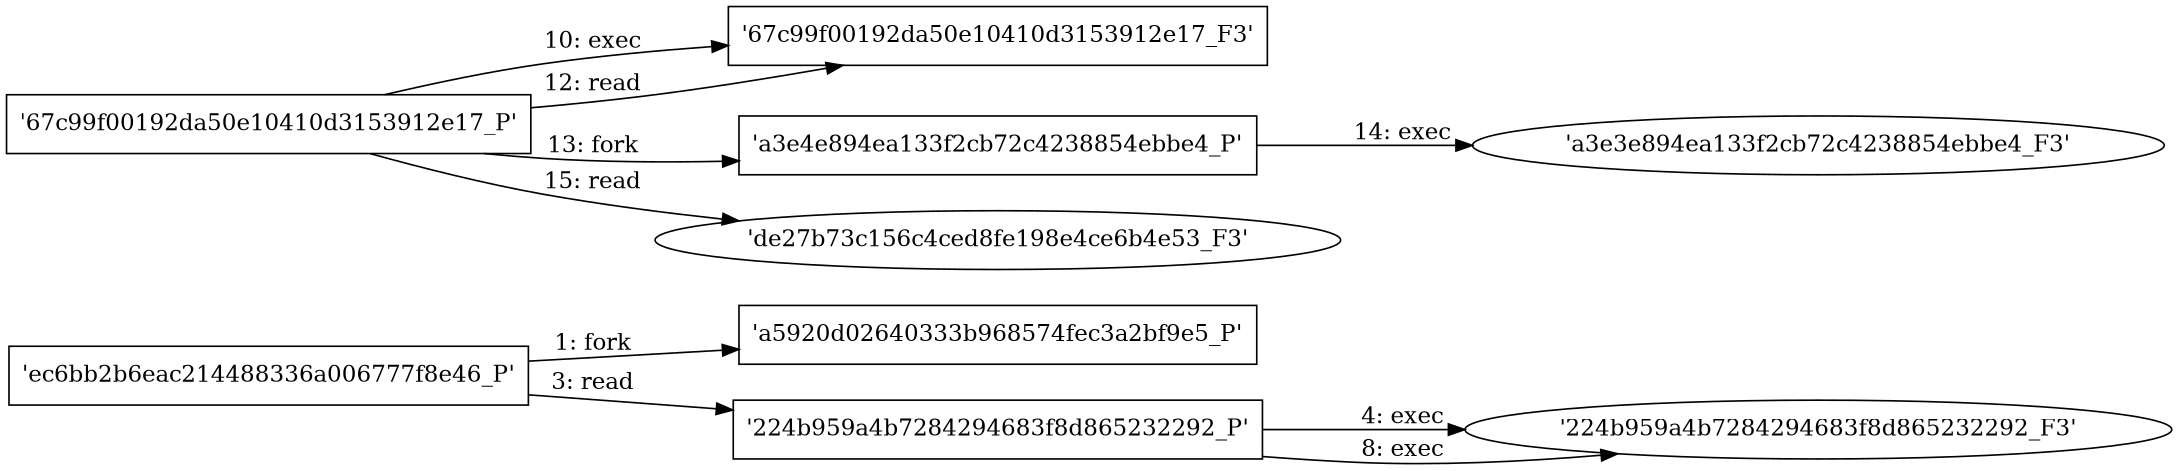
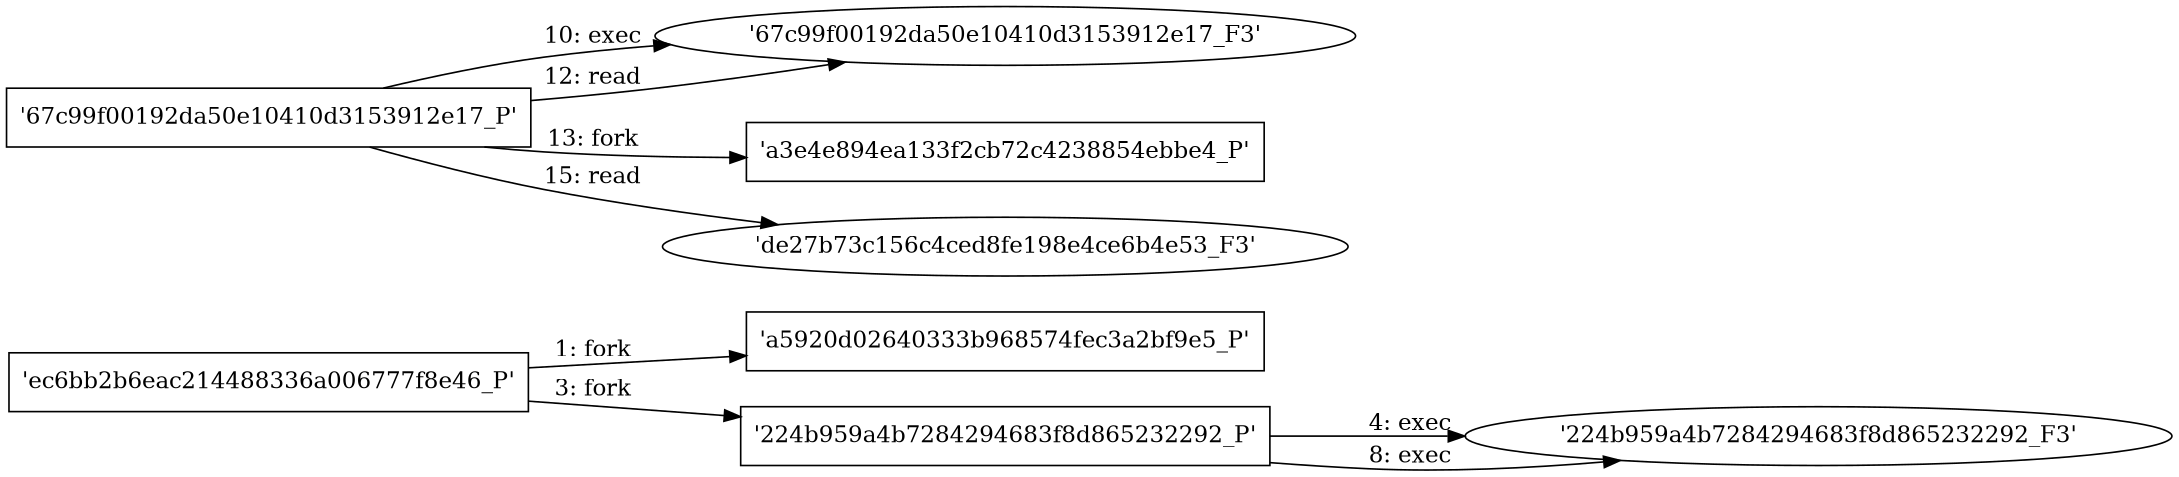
  digraph {
    engine=neato
    fixedsize=false
    fontsize=10
    nodesep=0.3
    rankdir=LR
    ranksep=0
    splines=true
    node [node_type=Process shape=box]
    "'ec6bb2b6eac214488336a006777f8e46_P'"
    "'a5920d02640333b968574fec3a2bf9e5_P'"
    "'224b959a4b7284294683f8d865232292_P'"
    "'224b959a4b7284294683f8d865232292_F3'" [node_type=File shape=ellipse]
-   "'67c99f00192da50e10410d3153912e17_F3'" [node_type=file]
+   "'67c99f00192da50e10410d3153912e17_F3'" [node_type=file shape=ellipse]
    "'67c99f00192da50e10410d3153912e17_P'"
    n7 [label="'a3e4e894ea133f2cb72c4238854ebbe4_P'"]
    "'de27b73c156c4ced8fe198e4ce6b4e53_F3'" [node_type=file shape=ellipse]
-   "'a3e3e894ea133f2cb72c4238854ebbe4_F3'" [node_type=File shape=ellipse]
    "'ec6bb2b6eac214488336a006777f8e46_P'" -> "'a5920d02640333b968574fec3a2bf9e5_P'" [label="1: fork"]
-   "'ec6bb2b6eac214488336a006777f8e46_P'" -> "'224b959a4b7284294683f8d865232292_P'" [label="3: read"]
+   "'ec6bb2b6eac214488336a006777f8e46_P'" -> "'224b959a4b7284294683f8d865232292_P'" [label="3: fork"]
    "'224b959a4b7284294683f8d865232292_P'" -> "'224b959a4b7284294683f8d865232292_F3'" [label="4: exec"]
    "'224b959a4b7284294683f8d865232292_P'" -> "'224b959a4b7284294683f8d865232292_F3'" [label="8: exec"]
    "'67c99f00192da50e10410d3153912e17_P'" -> "'67c99f00192da50e10410d3153912e17_F3'" [label="10: exec"]
    "'67c99f00192da50e10410d3153912e17_P'" -> "'67c99f00192da50e10410d3153912e17_F3'" [label="12: read"]
    "'67c99f00192da50e10410d3153912e17_P'" -> n7 [label="13: fork"]
    "'67c99f00192da50e10410d3153912e17_P'" -> "'de27b73c156c4ced8fe198e4ce6b4e53_F3'" [label="15: read"]
-   n7 -> "'a3e3e894ea133f2cb72c4238854ebbe4_F3'" [label="14: exec"]
  }
